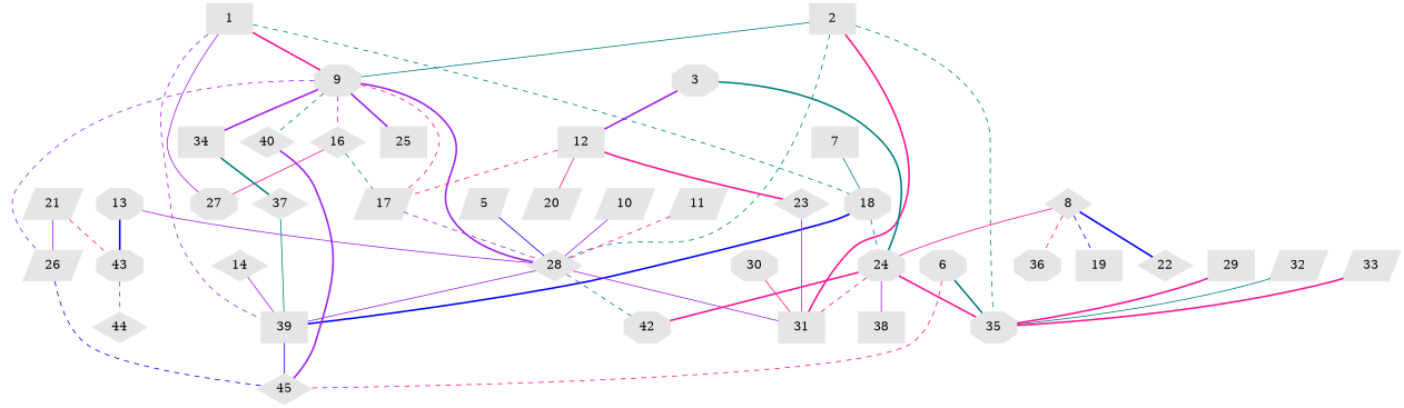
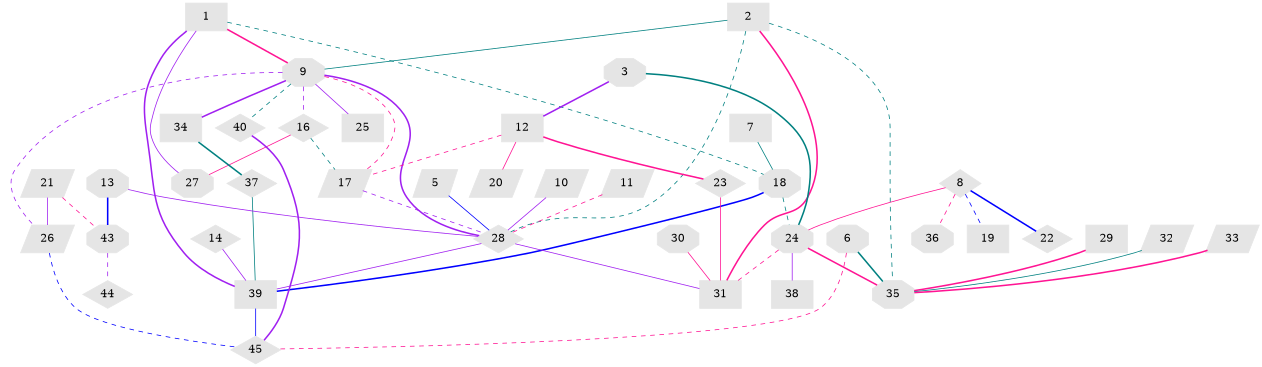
  graph {
    node [color=gray90 shape=octagon style=filled]
    edge [color=deeppink style=dashed weight=1.0]
    1 [shape=box]
    9
    18
    27
    39 [shape=box]
    28 [shape=diamond]
    16 [shape=diamond]
    17 [shape=parallelogram]
    25 [shape=box]
    26 [shape=parallelogram]
    34 [shape=box]
    40 [shape=diamond]
    24
    45 [shape=diamond]
    2 [shape=box]
    31 [shape=box]
    35
-   42
    12 [shape=box]
    3
    20 [shape=parallelogram]
    23 [shape=diamond]
    38 [shape=box]
    5 [shape=parallelogram]
    6
    7 [shape=box]
    8 [shape=diamond]
    19 [shape=box]
    22 [shape=diamond]
    36
    37 [shape=diamond]
    10 [shape=parallelogram]
    11 [shape=parallelogram]
    13
    43
    44 [shape=diamond]
    14 [shape=diamond]
    21 [shape=parallelogram]
    29 [shape=box]
    30
    32 [shape=parallelogram]
    33 [shape=parallelogram]
    1 -- 9 [style=bold]
    1 -- 18 [color=teal]
    1 -- 27 [color=purple style=solid]
-   1 -- 39 [color=purple]
+   1 -- 39 [color=purple style=bold]
    9 -- 28 [color=purple style=bold]
    9 -- 16 [color=purple]
    9 -- 17
-   9 -- 25 [color=purple style=bold]
+   9 -- 25 [color=purple style=solid]
    9 -- 26 [color=purple]
    9 -- 34 [color=purple style=bold]
    9 -- 40 [color=teal]
    18 -- 39 [color=blue style=bold]
    18 -- 24 [color=teal]
    39 -- 45 [color=blue style=solid weight=2.0]
    28 -- 39 [color=purple style=solid]
    28 -- 31 [color=purple style=solid]
-   28 -- 42 [color=teal]
    16 -- 27 [style=solid]
    16 -- 17 [color=teal]
    17 -- 28 [color=purple]
    26 -- 45 [color=blue]
    34 -- 37 [color=teal style=bold]
    40 -- 45 [color=purple style=bold]
    24 -- 31
    24 -- 35 [style=bold]
-   24 -- 42 [style=bold]
    24 -- 38 [color=purple style=solid]
    2 -- 9 [color=teal style=solid]
    2 -- 28 [color=teal]
    2 -- 31 [style=bold]
    2 -- 35 [color=teal]
    12 -- 17
    12 -- 20 [style=solid]
    12 -- 23 [style=bold]
    3 -- 24 [color=teal style=bold]
    3 -- 12 [color=purple style=bold]
    23 -- 31 [style=solid]
    5 -- 28 [color=blue style=solid]
    6 -- 45
    6 -- 35 [color=teal style=bold]
    7 -- 18 [color=teal style=solid]
    8 -- 24 [style=solid]
    8 -- 19 [color=blue]
    8 -- 22 [color=blue style=bold]
    8 -- 36
    37 -- 39 [color=teal style=solid]
    10 -- 28 [color=purple style=solid]
    11 -- 28
    13 -- 28 [color=purple style=solid]
    13 -- 43 [color=blue style=bold]
    43 -- 44 [color=purple]
    14 -- 39 [color=purple style=solid weight=2.0]
    21 -- 26 [color=purple style=solid]
    21 -- 43
    29 -- 35 [style=bold]
    30 -- 31 [style=solid]
    32 -- 35 [color=teal style=solid]
    33 -- 35 [style=bold]
  }
